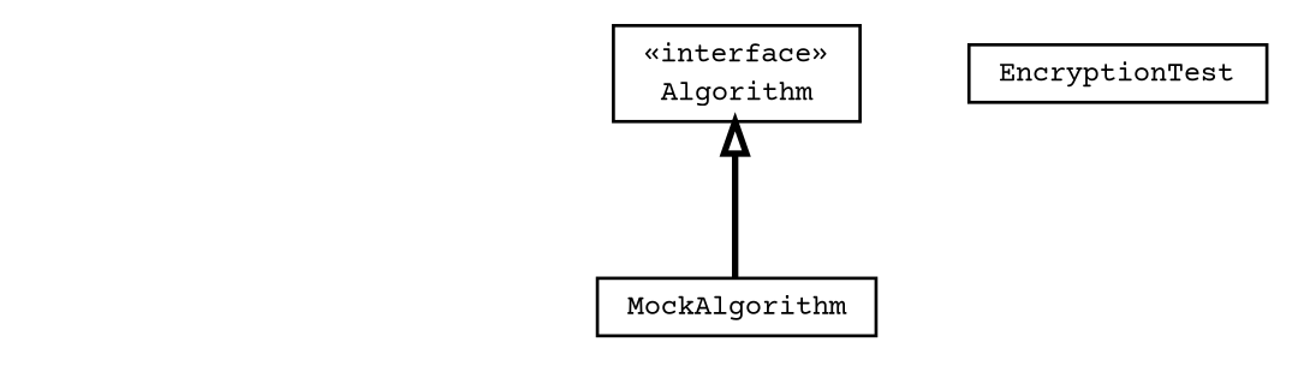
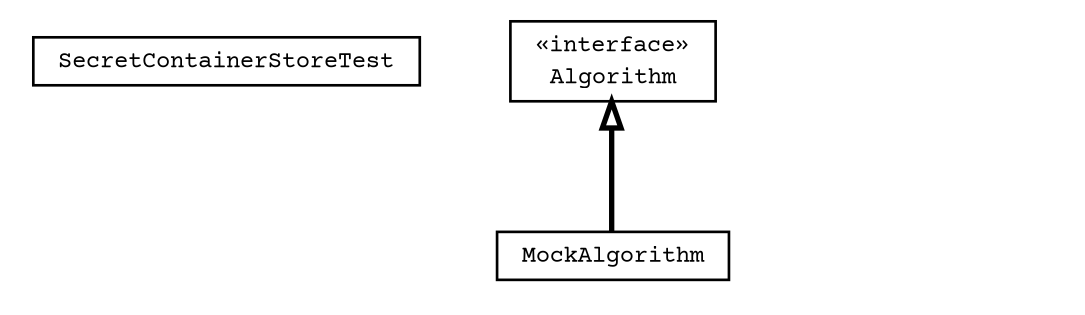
  digraph {
    nodesep=0.25
    ranksep=0.5
    fontname="Courier Prime"
    node [fontcolor=black fontname="Courier Prime" fontsize=9.0 shape=plaintext]
+   n1 [label=<<table title="net.brabenetz.lib.security.properties.core.SecretContainerStoreTest" border="0" cellborder="1" cellspacing="0" cellpadding="2" port="p" href="./SecretContainerStoreTest.html"> 		<tr><td><table border="0" cellspacing="0" cellpadding="1"> <tr><td align="center" balign="center"> SecretContainerStoreTest </td></tr> 		</table></td></tr> 		</table>>]
    n2 [label=<<table title="net.brabenetz.lib.security.properties.core.MockAlgorithm" border="0" cellborder="1" cellspacing="0" cellpadding="2" port="p" href="./MockAlgorithm.html"> 		<tr><td><table border="0" cellspacing="0" cellpadding="1"> <tr><td align="center" balign="center"> MockAlgorithm </td></tr> 		</table></td></tr> 		</table>>]
-   n3 [label=<<table title="net.brabenetz.lib.security.properties.core.EncryptionTest" border="0" cellborder="1" cellspacing="0" cellpadding="2" port="p" href="./EncryptionTest.html"> 		<tr><td><table border="0" cellspacing="0" cellpadding="1"> <tr><td align="center" balign="center"> EncryptionTest </td></tr> 		</table></td></tr> 		</table>>]
    n4 [label=<<table title="net.brabenetz.lib.security.properties.core.Algorithm" border="0" cellborder="1" cellspacing="0" cellpadding="2" port="p"> 		<tr><td><table border="0" cellspacing="0" cellpadding="1"> <tr><td align="center" balign="center"> &#171;interface&#187; </td></tr> <tr><td align="center" balign="center"> Algorithm </td></tr> 		</table></td></tr> 		</table>>]
    n4 -> n2 [arrowtail=empty dir=back fontname="Courier Prime" fontsize=10 headport=p labelfontname=arial labelfontsize=10 style=bold tailport=p]
  }
